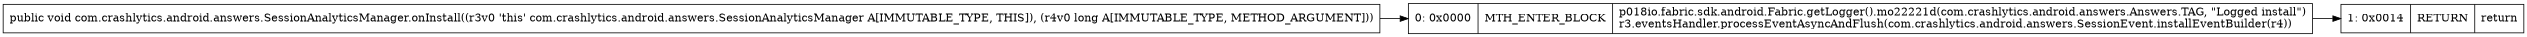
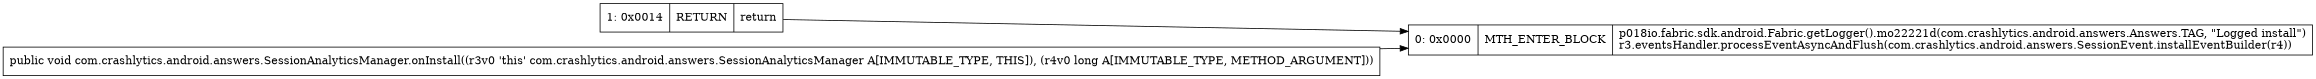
  digraph {
    rankdir=LR
    node [shape=record]
    n1 [label="{0\:\ 0x0000|MTH_ENTER_BLOCK\l|p018io.fabric.sdk.android.Fabric.getLogger().mo22221d(com.crashlytics.android.answers.Answers.TAG, \"Logged install\")\lr3.eventsHandler.processEventAsyncAndFlush(com.crashlytics.android.answers.SessionEvent.installEventBuilder(r4))\l}"]
    n2 [label="{1\:\ 0x0014|RETURN\l|return\l}"]
    n3 [label="{public void com.crashlytics.android.answers.SessionAnalyticsManager.onInstall((r3v0 'this' com.crashlytics.android.answers.SessionAnalyticsManager A[IMMUTABLE_TYPE, THIS]), (r4v0 long A[IMMUTABLE_TYPE, METHOD_ARGUMENT])) }"]
-   n1 -> n2
+   n2 -> n1
    n3 -> n1
  }
